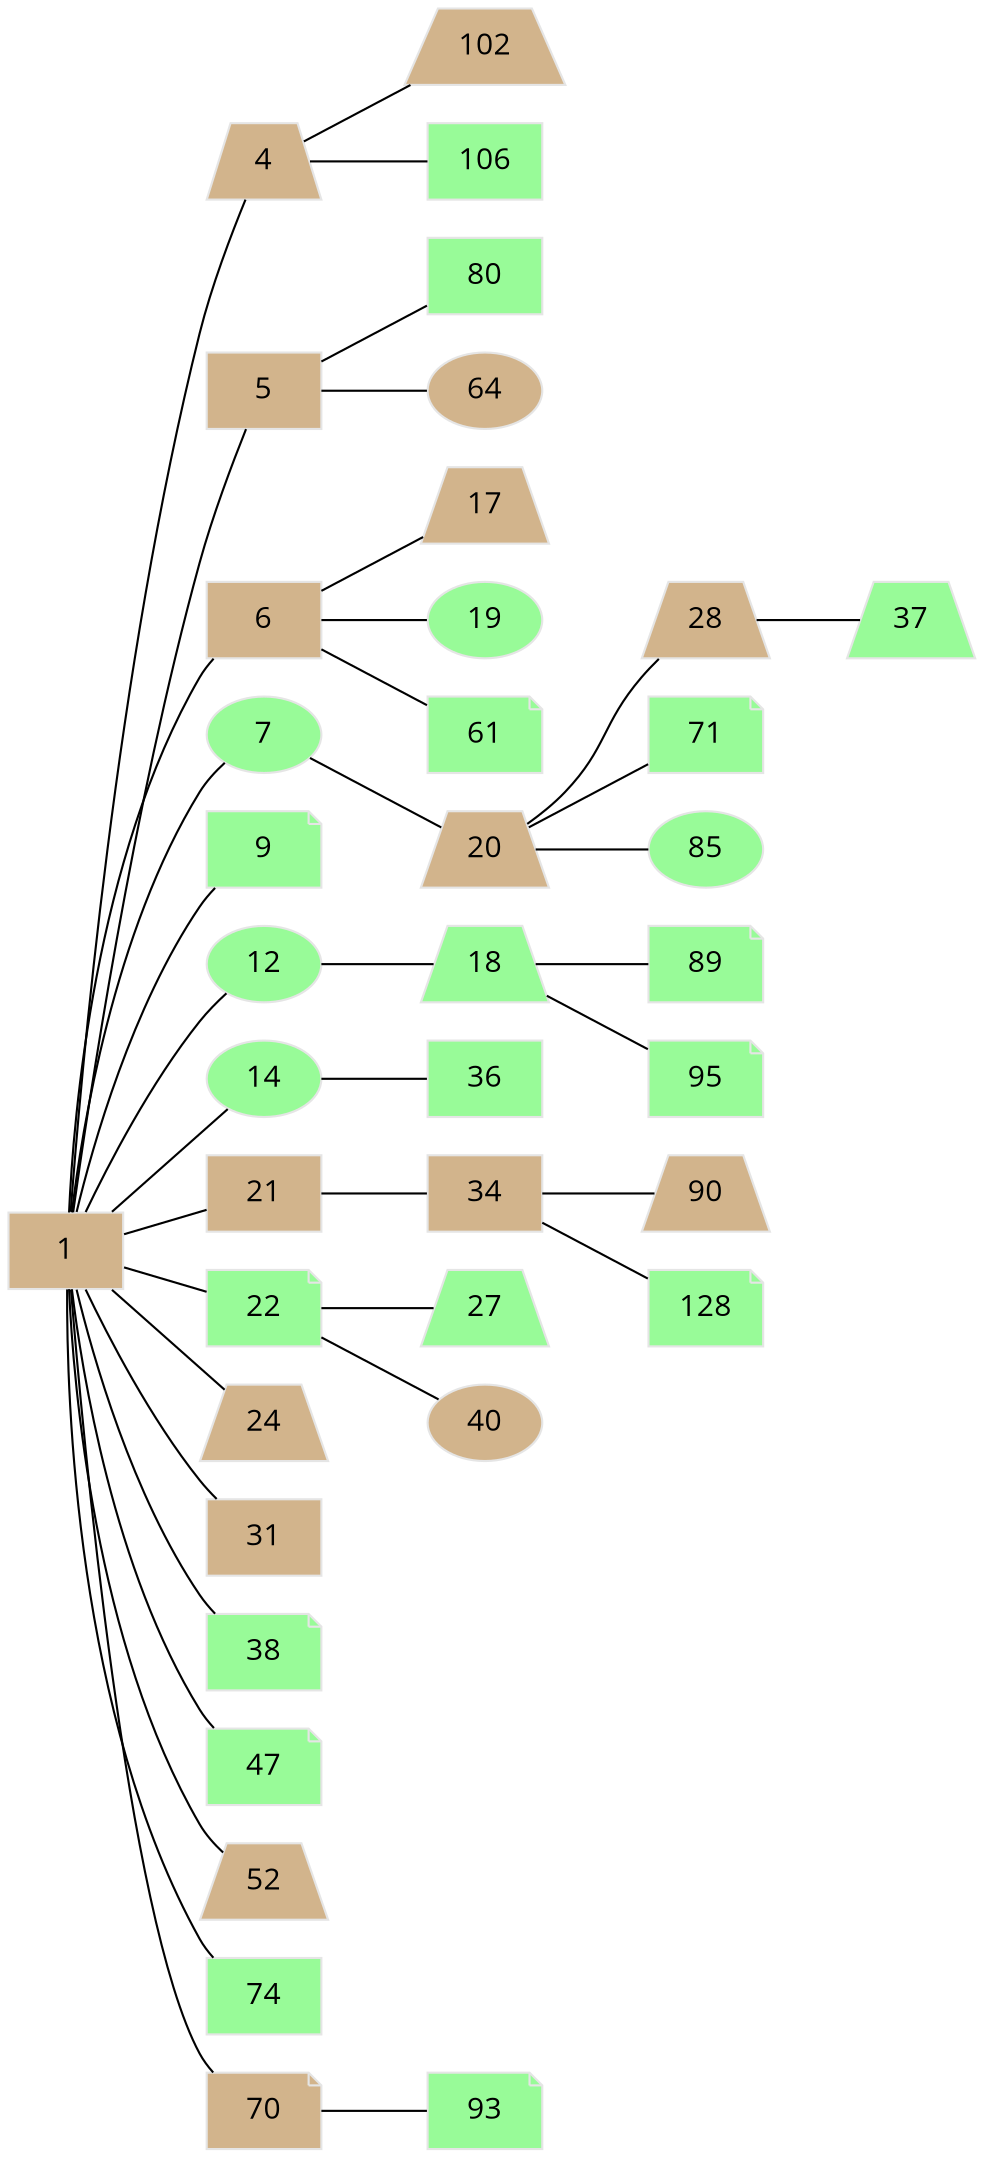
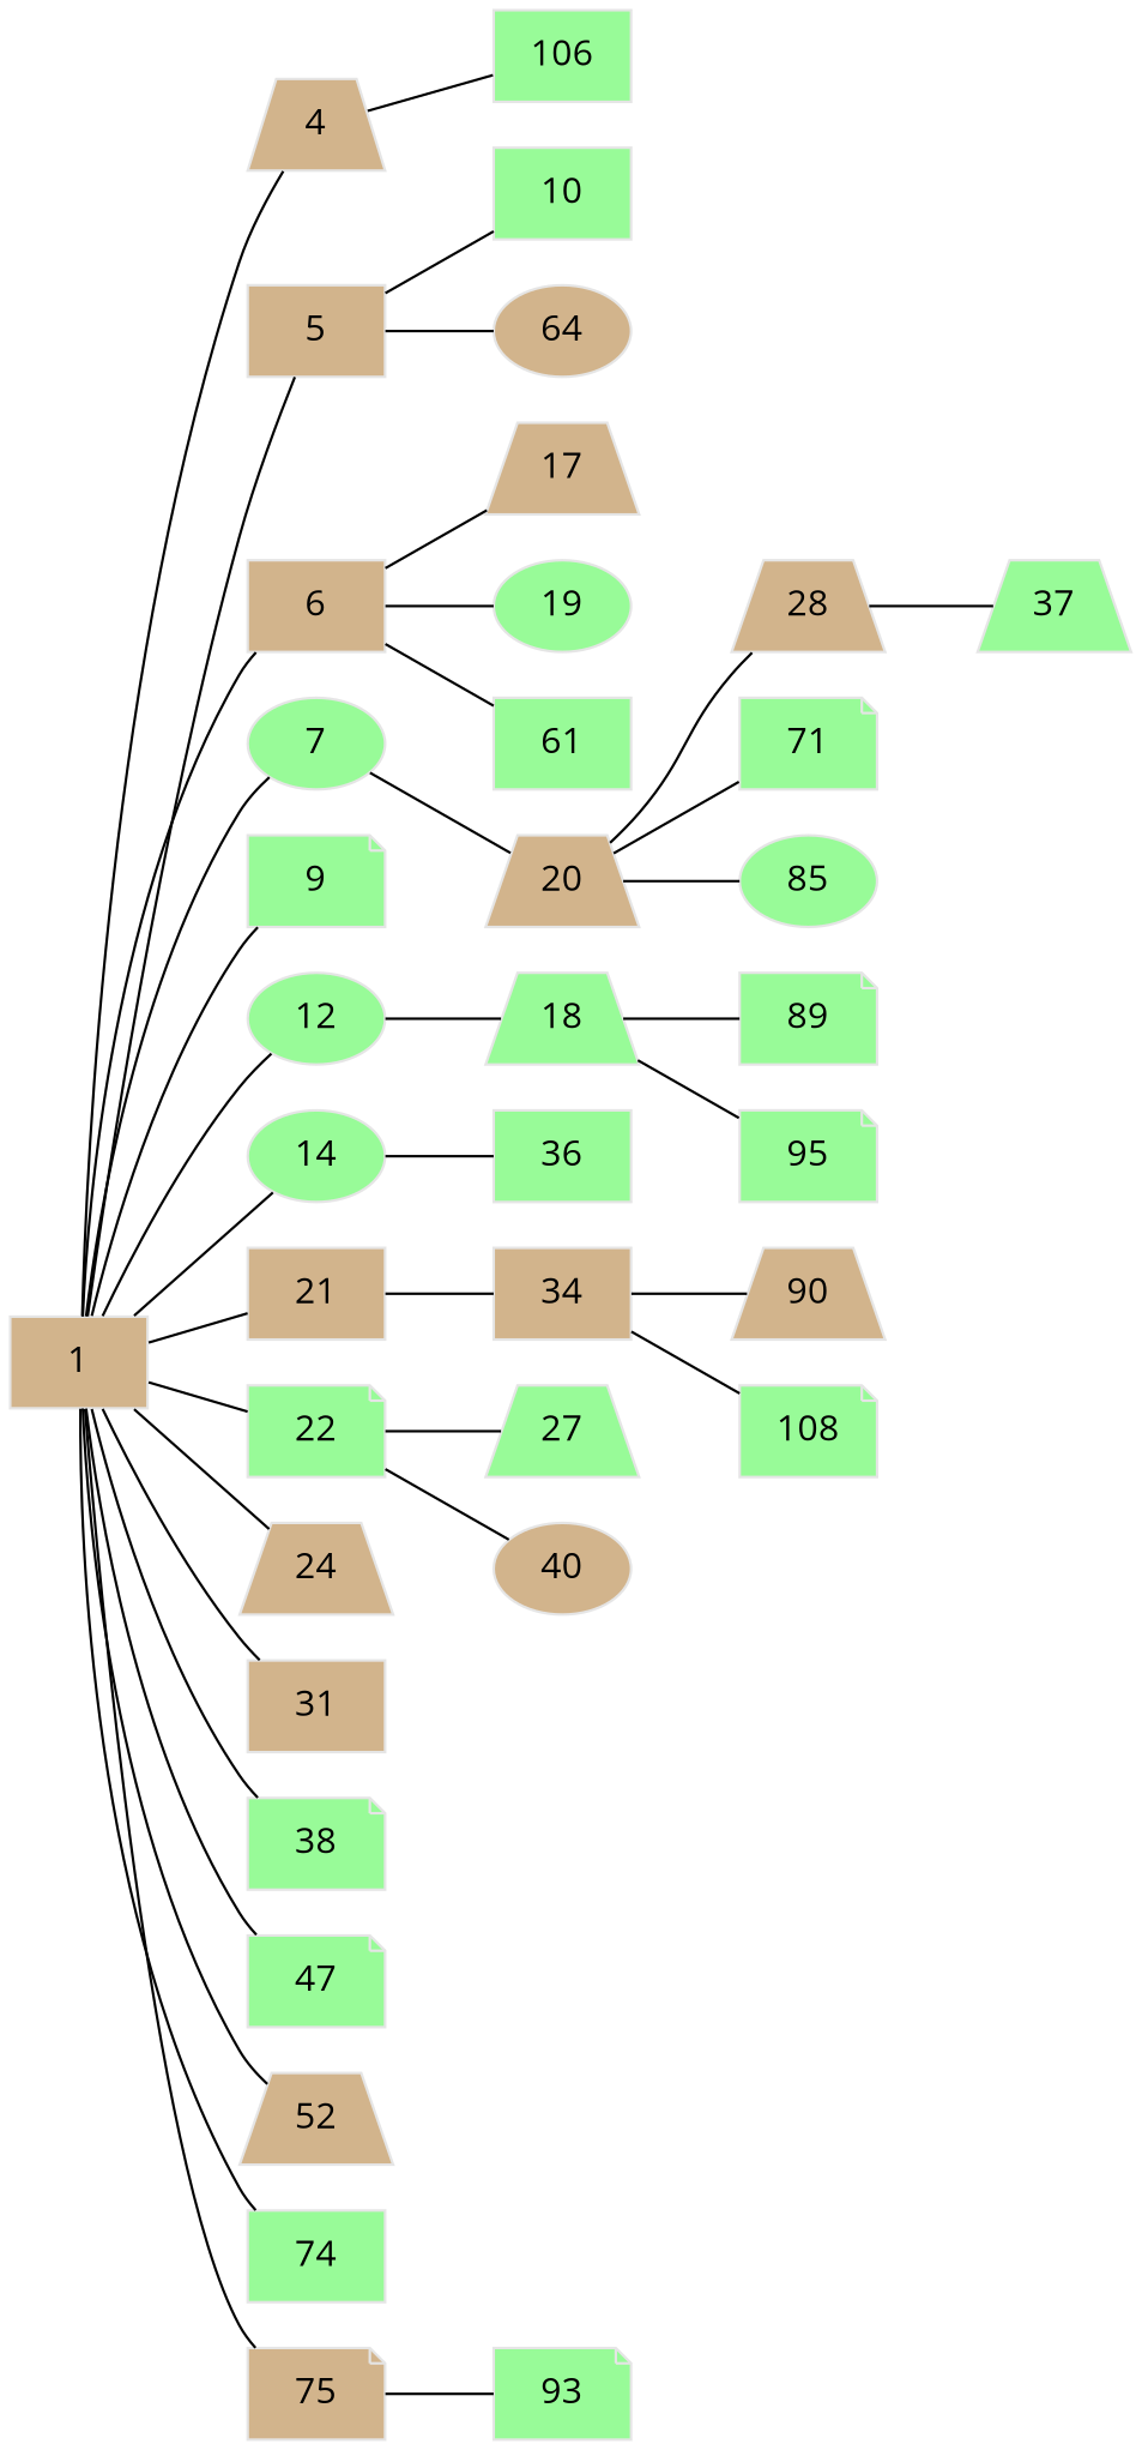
  graph {
    fontname="Open Sans"
    rankdir=LR
    node [color=gray90 fillcolor=palegreen fontname="Open Sans" shape=trapezium style=filled]
    edge [fontname="Open Sans"]
    1 [fillcolor=tan shape=box super="+2+3+8+43"]
    4 [fillcolor=tan super="+25"]
    5 [fillcolor=tan shape=box super="+49+11"]
    6 [fillcolor=tan shape=box]
    7 [shape=ellipse super="+78+65"]
    9 [shape=note]
    12 [shape=ellipse super="+13+59+29"]
    14 [shape=ellipse super="+16+70+44"]
    21 [fillcolor=tan shape=box super="+135"]
    22 [shape=note super="+116+26"]
    24 [fillcolor=tan super="+39"]
    31 [fillcolor=tan shape=box super="+99"]
    38 [shape=note super="+108"]
    47 [shape=note super="+115+68+54"]
    52 [fillcolor=tan]
    74 [shape=box super="+118+94"]
-   75 [fillcolor=tan shape=note super="+81" label=70]
-   102 [fillcolor=tan]
+   75 [fillcolor=tan shape=note super="+81"]
    106 [shape=box]
-   10 [shape=box label=80]
+   10 [shape=box]
    64 [fillcolor=tan shape=ellipse super="+121"]
    17 [fillcolor=tan]
    19 [shape=ellipse super="+96"]
-   61 [shape=note super="+104"]
+   61 [shape=box super="+104"]
    20 [fillcolor=tan super="+23+125+35+48"]
    18 [super="+56+69"]
    36 [shape=box super="+51"]
    34 [fillcolor=tan shape=box super="+90+53"]
    27
    40 [fillcolor=tan shape=ellipse]
    93 [shape=note super="+111"]
    28 [fillcolor=tan super="+76+46"]
    71 [shape=note]
    85 [shape=ellipse super="+86"]
    89 [shape=note super="+129"]
    95 [shape=note]
    37
    n38 [fillcolor=tan label=90]
-   128 [shape=note]
+   128 [shape=note label=108]
    1 -- 4
    1 -- 5
    1 -- 6
    1 -- 7
    1 -- 9
    1 -- 12
    1 -- 14
    1 -- 21
    1 -- 22
    1 -- 24
    1 -- 31
    1 -- 38
    1 -- 47
    1 -- 52
    1 -- 74
    1 -- 75
-   4 -- 102
    4 -- 106
    5 -- 10
    5 -- 64
    6 -- 17
    6 -- 19
    6 -- 61
    7 -- 20
    12 -- 18
    14 -- 36
    21 -- 34
    22 -- 27
    22 -- 40
    75 -- 93
    20 -- 28
    20 -- 71
    20 -- 85
    18 -- 89
    18 -- 95
    34 -- n38
    34 -- 128
    28 -- 37
  }
